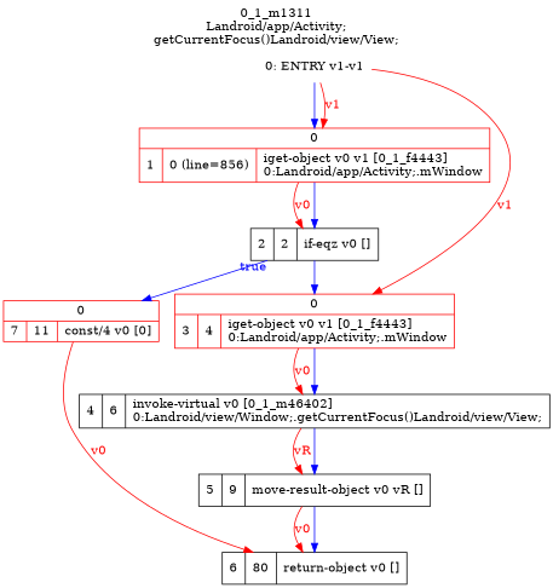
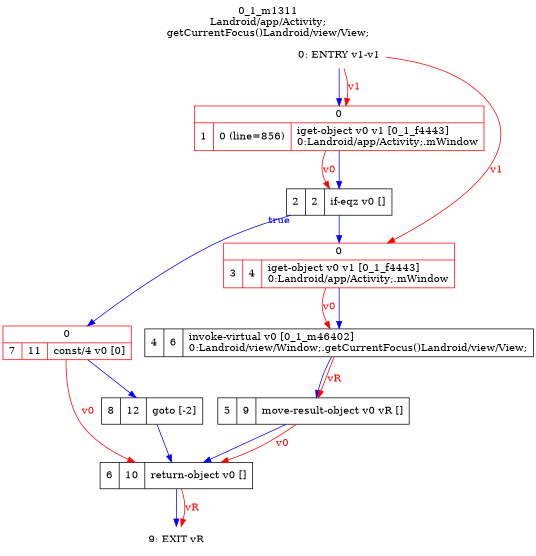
  digraph {
    label="0_1_m1311\nLandroid/app/Activity;\ngetCurrentFocus()Landroid/view/View;"
    labelloc=t
    rankdir=UD
    node [shape=record]
    edge [color=blue fontcolor=blue weight=100]
    n1 [color=red label="0: ENTRY v1-v1" shape=plaintext]
    n2 [color=red label="{0|{1|0 (line=856)|iget-object v0 v1 [0_1_f4443]\l0:Landroid/app/Activity;.mWindow\l}}"]
    n3 [color=red label="{0|{3|4|iget-object v0 v1 [0_1_f4443]\l0:Landroid/app/Activity;.mWindow\l}}"]
    n4 [label="2|2|if-eqz v0 []\l"]
    n5 [label="4|6|invoke-virtual v0 [0_1_m46402]\l0:Landroid/view/Window;.getCurrentFocus()Landroid/view/View;\l"]
    n6 [color=red label="{0|{7|11|const/4 v0 [0]\l}}"]
-   n7 [label="6|80|return-object v0 []\l"]
+   n7 [label="6|10|return-object v0 []\l"]
+   n8 [label="8|12|goto [-2]\l"]
    n9 [label="5|9|move-result-object v0 vR []\l"]
+   n10 [label="9: EXIT vR" shape=plaintext]
    n1 -> n2
    n1 -> n2 [color=red fontcolor=red label=v1 weight=""]
    n1 -> n3 [color=red fontcolor=red label=v1 weight=""]
    n2 -> n4
    n2 -> n4 [color=red fontcolor=red label=v0 weight=""]
    n3 -> n5
    n3 -> n5 [color=red fontcolor=red label=v0 weight=""]
    n4 -> n3
    n4 -> n6 [taillabel=true weight=10]
    n5 -> n9
    n5 -> n9 [color=red fontcolor=red label=vR weight=""]
    n6 -> n7 [color=red fontcolor=red label=v0 weight=""]
+   n6 -> n8
+   n7 -> n10
+   n7 -> n10 [color=red fontcolor=red label=vR weight=""]
+   n8 -> n7
    n9 -> n7
    n9 -> n7 [color=red fontcolor=red label=v0 weight=""]
  }
